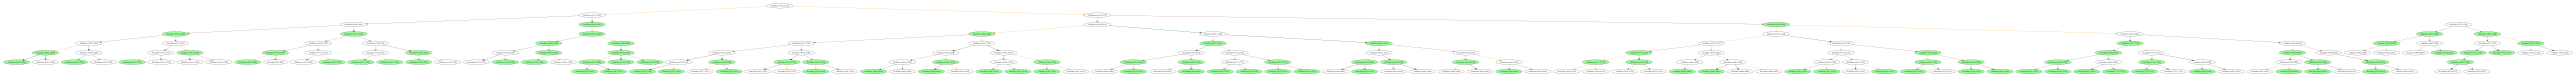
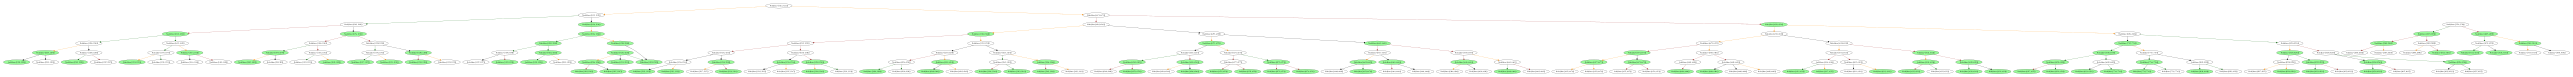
  digraph {
    fontname="EB Garamond"
    node [fillcolor=palegreen fontname="EB Garamond" style=filled]
    edge [arrowhead=diamond color=brown fontname="EB Garamond"]
    n1 [fillcolor=white label="Node{data=[5212, 5212]}"]
    n2 [fillcolor=white label="Node{data=[1532, 1532]}"]
    n3 [fillcolor=white label="Node{data=[6471, 6471]}"]
    n4 [fillcolor=white label="Node{data=[1202, 1202]}"]
    n5 [label="Node{data=[5126, 5126]}"]
    n6 [fillcolor=white label="Node{data=[6263, 6263]}"]
    n7 [label="Node{data=[6526, 6526]}"]
    n8 [label="Node{data=[1194, 1194]}"]
    n9 [label="Node{data=[1210, 1210]}"]
    n10 [label="Node{data=[5204, 5204]}"]
    n11 [fillcolor=white label="Node{data=[1106, 1106]}"]
    n12 [fillcolor=white label="Node{data=[1198, 1198]}"]
    n13 [fillcolor=white label="Node{data=[1206, 1206]}"]
    n14 [fillcolor=white label="Node{data=[1439, 1439]}"]
    n15 [label="Node{data=[1079, 1079]}"]
    n16 [fillcolor=white label="Node{data=[1192, 1192]}"]
    n17 [fillcolor=white label="Node{data=[1196, 1196]}"]
    n18 [label="Node{data=[1200, 1200]}"]
    n19 [fillcolor=white label="Node{data=[983, 983]}"]
    n20 [label="Node{data=[1082, 1082]}"]
    n21 [label="Node{data=[1109, 1109]}"]
    n22 [fillcolor=white label="Node{data=[1193, 1193]}"]
    n23 [label="Node{data=[1195, 1195]}"]
    n24 [label="Node{data=[1197, 1197]}"]
    n25 [fillcolor=white label="Node{data=[1199, 1199]}"]
    n26 [label="Node{data=[1201, 1201]}"]
    n27 [label="Node{data=[1204, 1204]}"]
    n28 [fillcolor=white label="Node{data=[1208, 1208]}"]
    n29 [fillcolor=white label="Node{data=[1379, 1379]}"]
    n30 [label="Node{data=[1514, 1514]}"]
    n31 [fillcolor=white label="Node{data=[1203, 1203]}"]
    n32 [label="Node{data=[1205, 1205]}"]
    n33 [fillcolor=white label="Node{data=[1207, 1207]}"]
    n34 [label="Node{data=[1209, 1209]}"]
    n35 [fillcolor=white label="Node{data=[1211, 1211]}"]
    n36 [label="Node{data=[1391, 1391]}"]
    n37 [fillcolor=white label="Node{data=[1490, 1490]}"]
    n38 [fillcolor=white label="Node{data=[1516, 1516]}"]
    n39 [fillcolor=white label="Node{data=[3720, 3720]}"]
    n40 [label="Node{data=[2070, 2070]}"]
    n41 [label="Node{data=[4289, 4289]}"]
    n42 [label="Node{data=[5200, 5200]}"]
    n43 [label="Node{data=[5208, 5208]}"]
    n44 [label="Node{data=[2068, 2068]}"]
    n45 [fillcolor=white label="Node{data=[2089, 2089]}"]
    n46 [label="Node{data=[3961, 3961]}"]
    n47 [fillcolor=white label="Node{data=[5070, 5070]}"]
    n48 [fillcolor=white label="Node{data=[2060, 2060]}"]
    n49 [fillcolor=white label="Node{data=[2069, 2069]}"]
    n50 [fillcolor=white label="Node{data=[2088, 2088]}"]
    n51 [label="Node{data=[3324, 3324]}"]
    n52 [fillcolor=white label="Node{data=[3729, 3729]}"]
    n53 [fillcolor=white label="Node{data=[4091, 4091]}"]
    n54 [label="Node{data=[4631, 4631]}"]
    n55 [label="Node{data=[5113, 5113]}"]
    n56 [fillcolor=white label="Node{data=[5198, 5198]}"]
    n57 [label="Node{data=[5202, 5202]}"]
    n58 [label="Node{data=[5210, 5210]}"]
    n59 [fillcolor=white label="Node{data=[5197, 5197]}"]
    n60 [label="Node{data=[5199, 5199]}"]
    n61 [label="Node{data=[5201, 5201]}"]
    n62 [fillcolor=white label="Node{data=[5203, 5203]}"]
    n63 [label="Node{data=[5206, 5206]}"]
    n64 [label="Node{data=[5205, 5205]}"]
    n65 [label="Node{data=[5207, 5207]}"]
    n66 [label="Node{data=[5209, 5209]}"]
    n67 [label="Node{data=[5211, 5211]}"]
    n68 [label="Node{data=[5260, 5260]}"]
    n69 [fillcolor=white label="Node{data=[6292, 6292]}"]
    n70 [fillcolor=white label="Node{data=[6510, 6510]}"]
    n71 [fillcolor=white label="Node{data=[8226, 8226]}"]
    n72 [fillcolor=white label="Node{data=[5252, 5252]}"]
    n73 [fillcolor=white label="Node{data=[5769, 5769]}"]
    n74 [label="Node{data=[6271, 6271]}"]
    n75 [label="Node{data=[6463, 6463]}"]
    n76 [fillcolor=white label="Node{data=[5248, 5248]}"]
    n77 [fillcolor=white label="Node{data=[5256, 5256]}"]
    n78 [fillcolor=white label="Node{data=[5264, 5264]}"]
    n79 [fillcolor=white label="Node{data=[6259, 6259]}"]
    n80 [label="Node{data=[5214, 5214]}"]
    n81 [label="Node{data=[5250, 5250]}"]
    n82 [fillcolor=white label="Node{data=[5254, 5254]}"]
    n83 [label="Node{data=[5258, 5258]}"]
    n84 [fillcolor=white label="Node{data=[5213, 5213]}"]
    n85 [fillcolor=white label="Node{data=[5247, 5247]}"]
    n86 [label="Node{data=[5249, 5249]}"]
    n87 [fillcolor=white label="Node{data=[5251, 5251]}"]
    n88 [label="Node{data=[5253, 5253]}"]
    n89 [label="Node{data=[5255, 5255]}"]
    n90 [fillcolor=white label="Node{data=[5257, 5257]}"]
    n91 [label="Node{data=[5259, 5259]}"]
    n92 [fillcolor=white label="Node{data=[5262, 5262]}"]
    n93 [label="Node{data=[5266, 5266]}"]
    n94 [fillcolor=white label="Node{data=[6226, 6226]}"]
    n95 [label="Node{data=[6261, 6261]}"]
    n96 [label="Node{data=[5261, 5261]}"]
    n97 [label="Node{data=[5263, 5263]}"]
    n98 [label="Node{data=[5265, 5265]}"]
    n99 [fillcolor=white label="Node{data=[5655, 5655]}"]
    n100 [label="Node{data=[5858, 5858]}"]
    n101 [fillcolor=white label="Node{data=[6258, 6258]}"]
    n102 [label="Node{data=[6260, 6260]}"]
    n103 [fillcolor=white label="Node{data=[6262, 6262]}"]
    n104 [fillcolor=white label="Node{data=[6267, 6267]}"]
    n105 [fillcolor=white label="Node{data=[6275, 6275]}"]
    n106 [fillcolor=white label="Node{data=[6459, 6459]}"]
    n107 [fillcolor=white label="Node{data=[6467, 6467]}"]
    n108 [label="Node{data=[6265, 6265]}"]
    n109 [label="Node{data=[6269, 6269]}"]
    n110 [label="Node{data=[6273, 6273]}"]
    n111 [fillcolor=white label="Node{data=[6277, 6277]}"]
    n112 [fillcolor=white label="Node{data=[6264, 6264]}"]
    n113 [label="Node{data=[6266, 6266]}"]
    n114 [fillcolor=white label="Node{data=[6268, 6268]}"]
    n115 [label="Node{data=[6270, 6270]}"]
    n116 [label="Node{data=[6272, 6272]}"]
    n117 [label="Node{data=[6274, 6274]}"]
    n118 [label="Node{data=[6276, 6276]}"]
    n119 [label="Node{data=[6278, 6278]}"]
    n120 [label="Node{data=[6416, 6416]}"]
    n121 [fillcolor=white label="Node{data=[6461, 6461]}"]
    n122 [label="Node{data=[6465, 6465]}"]
    n123 [label="Node{data=[6469, 6469]}"]
    n124 [fillcolor=white label="Node{data=[6386, 6386]}"]
    n125 [fillcolor=white label="Node{data=[6458, 6458]}"]
    n126 [label="Node{data=[6460, 6460]}"]
    n127 [fillcolor=white label="Node{data=[6462, 6462]}"]
    n128 [fillcolor=white label="Node{data=[6464, 6464]}"]
    n129 [fillcolor=white label="Node{data=[6466, 6466]}"]
    n130 [fillcolor=white label="Node{data=[6468, 6468]}"]
    n131 [label="Node{data=[6470, 6470]}"]
    n132 [fillcolor=white label="Node{data=[6479, 6479]}"]
    n133 [fillcolor=white label="Node{data=[6518, 6518]}"]
    n134 [label="Node{data=[7742, 7742]}"]
    n135 [fillcolor=white label="Node{data=[8234, 8234]}"]
    n136 [label="Node{data=[6475, 6475]}"]
    n137 [fillcolor=white label="Node{data=[6483, 6483]}"]
    n138 [fillcolor=white label="Node{data=[6514, 6514]}"]
    n139 [label="Node{data=[6522, 6522]}"]
    n140 [label="Node{data=[6473, 6473]}"]
    n141 [label="Node{data=[6477, 6477]}"]
    n142 [fillcolor=white label="Node{data=[6481, 6481]}"]
    n143 [fillcolor=white label="Node{data=[6485, 6485]}"]
    n144 [fillcolor=white label="Node{data=[6472, 6472]}"]
    n145 [fillcolor=white label="Node{data=[6474, 6474]}"]
    n146 [fillcolor=white label="Node{data=[6476, 6476]}"]
    n147 [fillcolor=white label="Node{data=[6478, 6478]}"]
    n148 [fillcolor=white label="Node{data=[6480, 6480]}"]
    n149 [fillcolor=white label="Node{data=[6482, 6482]}"]
    n150 [label="Node{data=[6484, 6484]}"]
    n151 [label="Node{data=[6486, 6486]}"]
    n152 [fillcolor=white label="Node{data=[6512, 6512]}"]
    n153 [fillcolor=white label="Node{data=[6516, 6516]}"]
    n154 [label="Node{data=[6520, 6520]}"]
    n155 [label="Node{data=[6524, 6524]}"]
    n156 [fillcolor=white label="Node{data=[6511, 6511]}"]
    n157 [label="Node{data=[6513, 6513]}"]
    n158 [label="Node{data=[6515, 6515]}"]
    n159 [label="Node{data=[6517, 6517]}"]
    n160 [label="Node{data=[6519, 6519]}"]
    n161 [label="Node{data=[6521, 6521]}"]
    n162 [label="Node{data=[6523, 6523]}"]
    n163 [fillcolor=white label="Node{data=[6525, 6525]}"]
    n164 [label="Node{data=[6530, 6530]}"]
    n165 [fillcolor=white label="Node{data=[7767, 7767]}"]
    n166 [label="Node{data=[8230, 8230]}"]
    n167 [fillcolor=white label="Node{data=[8238, 8238]}"]
    n168 [label="Node{data=[6528, 6528]}"]
    n169 [fillcolor=white label="Node{data=[6689, 6689]}"]
    n170 [label="Node{data=[7744, 7744]}"]
    n171 [fillcolor=white label="Node{data=[8189, 8189]}"]
    n172 [label="Node{data=[6527, 6527]}"]
    n173 [label="Node{data=[6529, 6529]}"]
    n174 [label="Node{data=[6531, 6531]}"]
    n175 [label="Node{data=[7741, 7741]}"]
    n176 [label="Node{data=[7743, 7743]}"]
    n177 [fillcolor=white label="Node{data=[7745, 7745]}"]
    n178 [label="Node{data=[8158, 8158]}"]
    n179 [fillcolor=white label="Node{data=[8225, 8225]}"]
    n180 [fillcolor=white label="Node{data=[8228, 8228]}"]
    n181 [label="Node{data=[8232, 8232]}"]
    n182 [label="Node{data=[8236, 8236]}"]
    n183 [label="Node{data=[8240, 8240]}"]
    n184 [fillcolor=white label="Node{data=[8227, 8227]}"]
    n185 [label="Node{data=[8229, 8229]}"]
    n186 [label="Node{data=[8231, 8231]}"]
    n187 [fillcolor=white label="Node{data=[8233, 8233]}"]
    n188 [fillcolor=white label="Node{data=[8235, 8235]}"]
    n189 [fillcolor=white label="Node{data=[8237, 8237]}"]
    n190 [label="Node{data=[8239, 8239]}"]
    n191 [fillcolor=white label="Node{data=[8697, 8697]}"]
    n1 -> n2 [arrowhead=dot color=darkorange]
    n1 -> n3 [arrowhead=dot color=darkorange]
    n2 -> n4 [color=darkgreen]
    n2 -> n5 [color=black]
    n3 -> n6
    n3 -> n7
    n4 -> n8 [arrowhead=dot color=black]
    n4 -> n9
    n5 -> n10 [color=darkorange]
    n6 -> n68 [color=darkorange]
    n6 -> n69 [arrowhead=dot color=black]
    n7 -> n70 [arrowhead=dot color=darkorange]
    n7 -> n71 [arrowhead=dot color=darkorange]
    n8 -> n11
    n8 -> n12
    n9 -> n13 [arrowhead=dot color=darkgreen]
    n9 -> n14 [arrowhead=dot color=darkgreen]
    n10 -> n42 [arrowhead=dot color=darkgreen]
    n10 -> n43 [color=darkorange]
    n11 -> n15 [color=darkgreen]
    n11 -> n16
    n12 -> n17 [arrowhead=dot color=darkgreen]
    n12 -> n18 [arrowhead=dot color=black]
    n13 -> n27 [arrowhead=dot color=darkorange]
    n13 -> n28 [color=black]
    n14 -> n29 [color=darkgreen]
    n14 -> n30 [arrowhead=dot color=darkorange]
    n15 -> n19 [arrowhead=dot color=black]
    n15 -> n20 [color=darkorange]
    n16 -> n21 [color=darkorange]
    n16 -> n22 [arrowhead=dot color=darkgreen]
    n17 -> n23 [arrowhead=dot color=darkorange]
    n17 -> n24 [arrowhead=dot color=darkgreen]
    n18 -> n25 [arrowhead=dot color=darkorange]
    n18 -> n26 [arrowhead=dot]
    n27 -> n31 [color=black]
    n27 -> n32 [arrowhead=dot color=black]
    n28 -> n33
    n28 -> n34 [color=darkgreen]
    n29 -> n35 [arrowhead=dot color=darkgreen]
    n29 -> n36 [color=darkorange]
    n30 -> n37 [arrowhead=dot]
    n30 -> n38 [arrowhead=dot color=black]
    n39 -> n40 [arrowhead=dot color=darkgreen]
    n39 -> n41 [arrowhead=dot]
    n40 -> n44
    n40 -> n45
    n41 -> n46 [arrowhead=dot color=darkorange]
    n41 -> n47 [arrowhead=dot color=darkgreen]
    n42 -> n56 [arrowhead=dot color=darkgreen]
    n42 -> n57 [arrowhead=dot color=darkgreen]
-   n43 -> n58 [color=black]
+   n43 -> n66 [color=black]
    n44 -> n48
    n44 -> n49 [arrowhead=dot color=darkorange]
    n45 -> n50 [arrowhead=dot color=darkorange]
    n45 -> n51 [arrowhead=dot]
    n46 -> n52 [color=darkorange]
    n46 -> n53 [arrowhead=dot color=black]
    n47 -> n54 [arrowhead=dot color=black]
    n47 -> n55 [arrowhead=dot color=darkgreen]
    n56 -> n59 [color=black]
    n56 -> n60 [arrowhead=dot]
    n57 -> n61 [arrowhead=dot color=darkgreen]
    n57 -> n62 [arrowhead=dot color=darkorange]
    n58 -> n63 [arrowhead=dot color=darkorange]
    n58 -> n66 [color=darkgreen]
    n58 -> n67 [color=black]
    n63 -> n64 [arrowhead=dot]
    n63 -> n65 [arrowhead=dot color=black]
    n68 -> n72
    n68 -> n73 [color=darkorange]
    n69 -> n74 [color=darkorange]
    n69 -> n75 [arrowhead=dot color=black]
    n70 -> n132 [arrowhead=dot color=darkorange]
    n70 -> n133 [arrowhead=dot color=black]
    n71 -> n134 [arrowhead=dot color=black]
    n71 -> n135 [color=darkgreen]
    n72 -> n76
    n72 -> n77
    n73 -> n78 [color=black]
    n73 -> n79 [arrowhead=dot color=black]
    n74 -> n104 [arrowhead=dot color=black]
    n74 -> n105 [color=darkorange]
    n75 -> n106
    n75 -> n107 [arrowhead=dot]
    n76 -> n80 [color=black]
    n76 -> n81
    n77 -> n82 [color=black]
    n77 -> n83 [color=black]
    n78 -> n92 [color=darkgreen]
    n78 -> n93 [arrowhead=dot color=darkorange]
    n79 -> n94
    n79 -> n95 [arrowhead=dot color=darkorange]
    n80 -> n84 [color=black]
    n80 -> n85 [arrowhead=dot color=darkorange]
    n81 -> n86 [color=darkorange]
    n81 -> n87 [arrowhead=dot color=darkgreen]
    n82 -> n88 [color=black]
    n82 -> n89 [color=darkorange]
    n83 -> n90 [color=darkorange]
    n83 -> n91
    n92 -> n96
    n92 -> n97 [arrowhead=dot color=darkgreen]
    n93 -> n98
    n93 -> n99 [arrowhead=dot color=darkorange]
    n94 -> n100 [arrowhead=dot color=darkgreen]
    n94 -> n101 [arrowhead=dot color=darkgreen]
    n95 -> n102 [arrowhead=dot color=black]
    n95 -> n103 [arrowhead=dot color=darkorange]
    n104 -> n108
    n104 -> n109 [color=darkgreen]
    n105 -> n110 [color=darkgreen]
    n105 -> n111 [arrowhead=dot]
    n106 -> n120 [arrowhead=dot]
    n106 -> n121 [color=darkorange]
    n107 -> n122 [arrowhead=dot color=black]
    n107 -> n123 [arrowhead=dot color=darkorange]
    n108 -> n112 [color=darkorange]
    n108 -> n113 [color=black]
    n109 -> n114
    n109 -> n115 [arrowhead=dot]
    n110 -> n116 [arrowhead=dot]
    n110 -> n117 [arrowhead=dot]
    n111 -> n118
    n111 -> n119 [arrowhead=dot]
    n120 -> n124 [arrowhead=dot color=darkorange]
    n120 -> n125 [color=black]
    n121 -> n126 [arrowhead=dot color=darkgreen]
    n121 -> n127 [arrowhead=dot]
    n122 -> n128
    n122 -> n129 [color=black]
    n123 -> n130 [arrowhead=dot color=black]
    n123 -> n131 [arrowhead=dot color=darkgreen]
    n132 -> n136
    n132 -> n137 [arrowhead=dot color=darkorange]
    n133 -> n138 [color=darkorange]
    n133 -> n139 [arrowhead=dot]
    n134 -> n164 [arrowhead=dot color=darkgreen]
    n134 -> n165 [color=darkorange]
    n135 -> n166 [color=darkorange]
    n135 -> n167 [arrowhead=dot]
    n136 -> n140 [color=black]
    n136 -> n141 [color=darkorange]
    n137 -> n142
    n137 -> n143
    n138 -> n152
    n138 -> n153
    n139 -> n154 [arrowhead=dot]
    n139 -> n155 [color=darkorange]
    n140 -> n144 [arrowhead=dot]
    n140 -> n145
    n141 -> n146 [color=darkorange]
    n141 -> n147 [arrowhead=dot color=darkorange]
    n142 -> n148 [arrowhead=dot color=black]
    n142 -> n149 [color=darkorange]
    n142 -> n150 [color=black]
    n143 -> n151
    n152 -> n156 [color=black]
    n152 -> n157 [color=darkorange]
    n153 -> n158 [arrowhead=dot color=darkgreen]
    n153 -> n159 [color=darkorange]
    n154 -> n160 [color=darkgreen]
    n154 -> n161 [arrowhead=dot color=black]
    n155 -> n162 [arrowhead=dot]
    n155 -> n163 [color=darkgreen]
    n164 -> n168 [color=darkgreen]
    n164 -> n169 [color=darkgreen]
    n165 -> n170 [color=darkgreen]
    n165 -> n171 [color=black]
    n166 -> n180 [arrowhead=dot color=black]
    n166 -> n181 [color=darkgreen]
-   n55 -> n182 [color=darkgreen]
+   n167 -> n182 [color=darkgreen]
    n167 -> n183 [arrowhead=dot color=black]
    n168 -> n172 [arrowhead=dot]
    n168 -> n173 [arrowhead=dot color=darkgreen]
    n169 -> n174 [arrowhead=dot color=black]
    n169 -> n175 [arrowhead=dot color=darkgreen]
    n170 -> n176 [arrowhead=dot color=darkgreen]
    n170 -> n177 [color=darkgreen]
    n171 -> n178 [arrowhead=dot color=darkgreen]
    n171 -> n179 [arrowhead=dot color=darkgreen]
    n180 -> n184 [color=darkorange]
    n180 -> n185 [color=darkorange]
    n181 -> n186 [arrowhead=dot color=darkgreen]
    n181 -> n187 [arrowhead=dot]
    n182 -> n188 [color=black]
    n182 -> n189 [color=darkgreen]
    n183 -> n190 [color=darkgreen]
    n183 -> n191
  }
